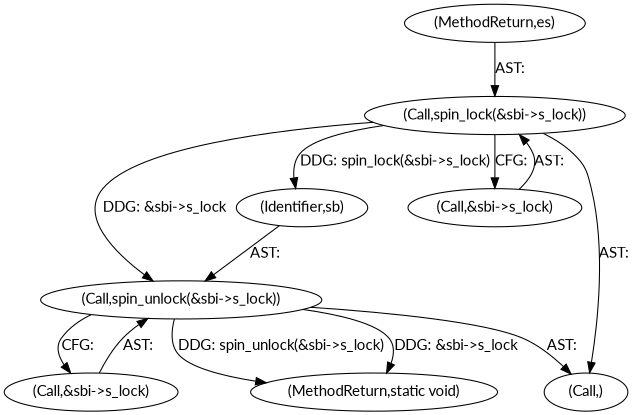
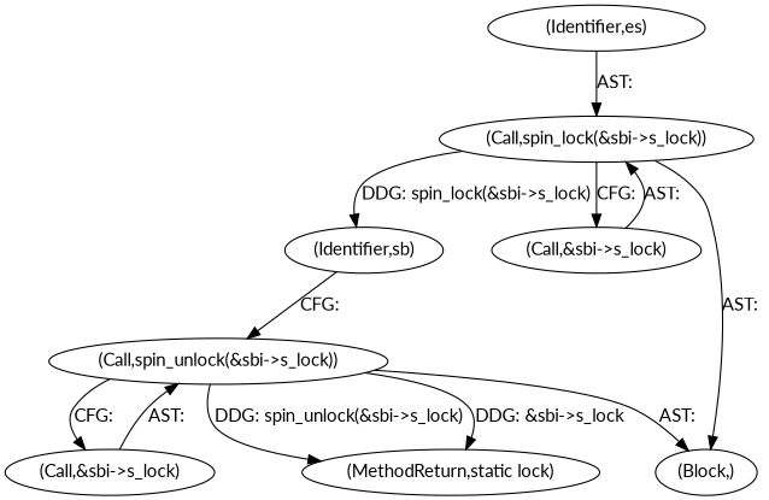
  digraph {
    fontname=Lato
    node [fontname=Lato]
    edge [fontname=Lato]
    n1 [label="(Call,spin_unlock(&sbi->s_lock))"]
-   n2 [label="(MethodReturn,static void)"]
+   n2 [label="(MethodReturn,static lock)"]
    n3 [label="(Call,&sbi->s_lock)"]
-   n4 [label="(Call,)"]
+   n4 [label="(Block,)"]
    n5 [label="(Call,spin_lock(&sbi->s_lock))"]
    n6 [label="(Call,&sbi->s_lock)"]
    n7 [label="(Identifier,sb)"]
-   n8 [label="(MethodReturn,es)"]
+   n8 [label="(Identifier,es)"]
    n1 -> n2 [label="DDG: &sbi->s_lock"]
    n1 -> n2 [label="DDG: spin_unlock(&sbi->s_lock)"]
    n1 -> n3 [label="CFG: "]
    n1 -> n4 [label="AST: "]
    n3 -> n1 [label="AST: "]
-   n5 -> n1 [label="DDG: &sbi->s_lock"]
    n5 -> n4 [label="AST: "]
    n5 -> n6 [label="CFG: "]
    n5 -> n7 [label="DDG: spin_lock(&sbi->s_lock)"]
    n6 -> n5 [label="AST: "]
-   n7 -> n1 [label="AST: "]
+   n7 -> n1 [label="CFG: "]
    n8 -> n5 [label="AST: "]
  }
